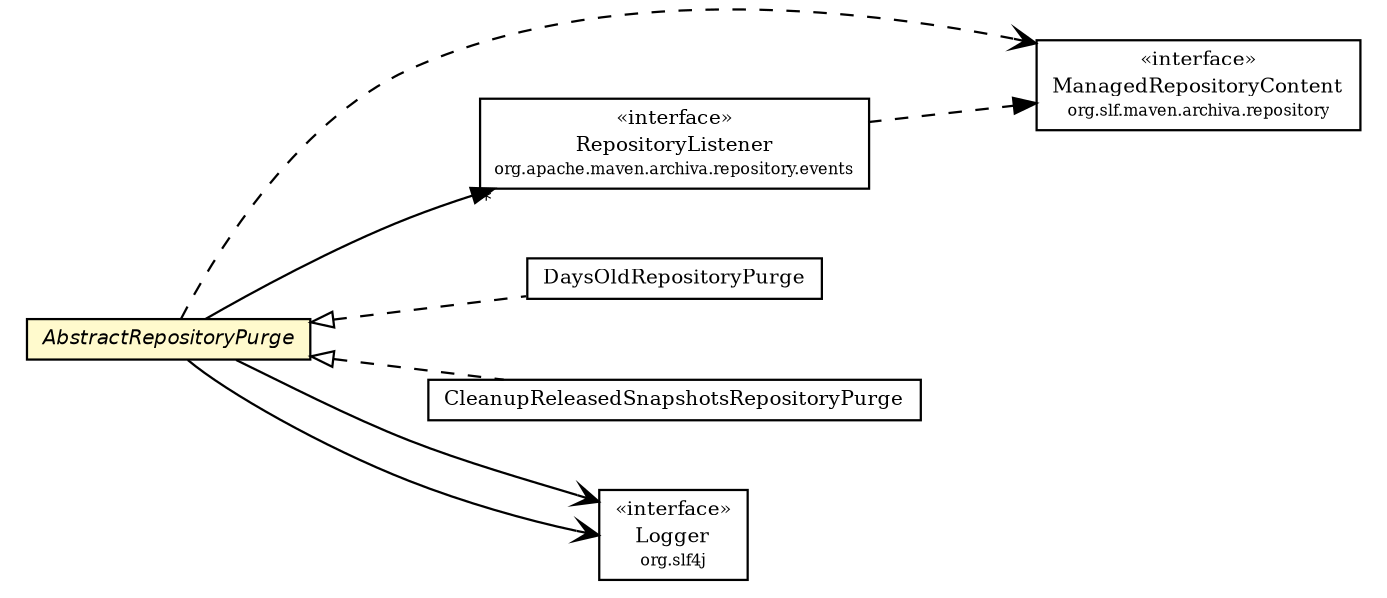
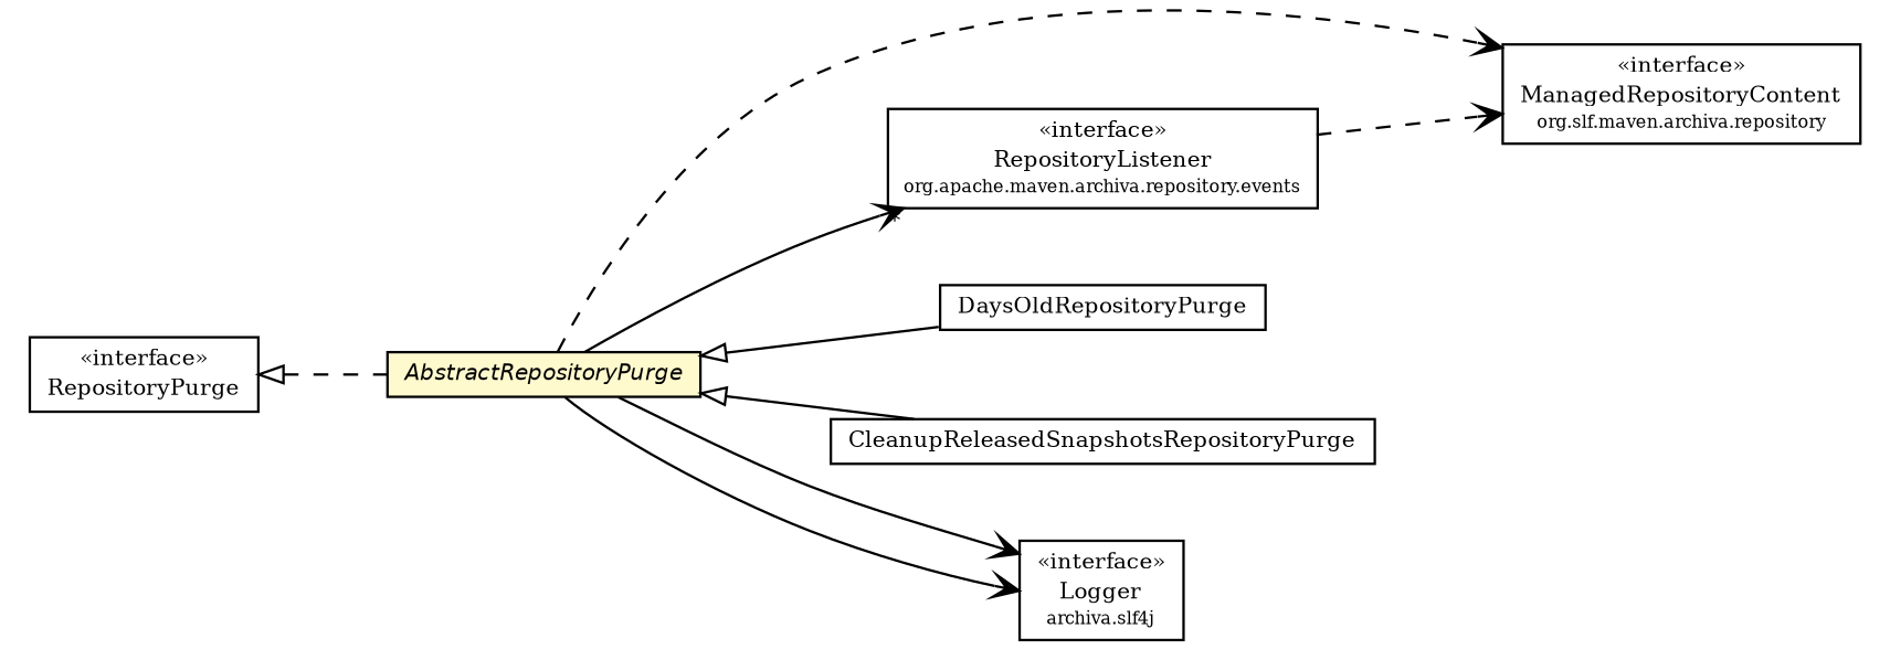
  digraph {
    fontname="DejaVu Serif"
    rankdir=LR
    node [fontcolor=black fontname="DejaVu Serif" fontsize=9.0 shape=plaintext]
    edge [arrowhead=open color=black fontcolor=black fontname="DejaVu Serif" fontsize=10.0 headport=p labelfontname=Helvetica labelfontsize=10 tailport=p]
    n1 [label=<<table border="0" cellborder="1" cellspacing="0" cellpadding="2" port="p" href="../../../repository/ManagedRepositoryContent.html"> 		<tr><td><table border="0" cellspacing="0" cellpadding="1"> 			<tr><td> &laquo;interface&raquo; </td></tr> 			<tr><td> ManagedRepositoryContent </td></tr> 			<tr><td><font point-size="7.0"> org.slf.maven.archiva.repository </font></td></tr> 		</table></td></tr> 		</table>>]
    n2 [label=<<table border="0" cellborder="1" cellspacing="0" cellpadding="2" port="p" href="../../../repository/events/RepositoryListener.html"> 		<tr><td><table border="0" cellspacing="0" cellpadding="1"> 			<tr><td> &laquo;interface&raquo; </td></tr> 			<tr><td> RepositoryListener </td></tr> 			<tr><td><font point-size="7.0"> org.apache.maven.archiva.repository.events </font></td></tr> 		</table></td></tr> 		</table>>]
+   n3 [label=<<table border="0" cellborder="1" cellspacing="0" cellpadding="2" port="p" href="./RepositoryPurge.html"> 		<tr><td><table border="0" cellspacing="0" cellpadding="1"> 			<tr><td> &laquo;interface&raquo; </td></tr> 			<tr><td> RepositoryPurge </td></tr> 		</table></td></tr> 		</table>>]
    n4 [label=<<table border="0" cellborder="1" cellspacing="0" cellpadding="2" port="p" bgcolor="lemonChiffon" href="./AbstractRepositoryPurge.html"> 		<tr><td><table border="0" cellspacing="0" cellpadding="1"> 			<tr><td><font face="Helvetica-Oblique"> AbstractRepositoryPurge </font></td></tr> 		</table></td></tr> 		</table>>]
    n5 [label=<<table border="0" cellborder="1" cellspacing="0" cellpadding="2" port="p" href="./DaysOldRepositoryPurge.html"> 		<tr><td><table border="0" cellspacing="0" cellpadding="1"> 			<tr><td> DaysOldRepositoryPurge </td></tr> 		</table></td></tr> 		</table>>]
    n6 [label=<<table border="0" cellborder="1" cellspacing="0" cellpadding="2" port="p" href="./CleanupReleasedSnapshotsRepositoryPurge.html"> 		<tr><td><table border="0" cellspacing="0" cellpadding="1"> 			<tr><td> CleanupReleasedSnapshotsRepositoryPurge </td></tr> 		</table></td></tr> 		</table>>]
-   n7 [label=<<table border="0" cellborder="1" cellspacing="0" cellpadding="2" port="p" href="http://java.sun.com/j2se/1.4.2/docs/api/org/slf4j/Logger.html"> 		<tr><td><table border="0" cellspacing="0" cellpadding="1"> 			<tr><td> &laquo;interface&raquo; </td></tr> 			<tr><td> Logger </td></tr> 			<tr><td><font point-size="7.0"> org.slf4j </font></td></tr> 		</table></td></tr> 		</table>>]
-   n2 -> n1 [arrowhead=normal style=dashed]
+   n7 [label=<<table border="0" cellborder="1" cellspacing="0" cellpadding="2" port="p" href="http://java.sun.com/j2se/1.4.2/docs/api/org/slf4j/Logger.html"> 		<tr><td><table border="0" cellspacing="0" cellpadding="1"> 			<tr><td> &laquo;interface&raquo; </td></tr> 			<tr><td> Logger </td></tr> 			<tr><td><font point-size="7.0"> archiva.slf4j </font></td></tr> 		</table></td></tr> 		</table>>]
+   n2 -> n1 [style=dashed]
+   n3 -> n4 [arrowtail=empty dir=back fontsize=10 style=dashed arrowhead="" color="" fontcolor=""]
    n4 -> n1 [style=dashed]
-   n4 -> n2 [arrowhead=normal headlabel="*"]
-   n4 -> n5 [arrowtail=empty dir=back fontsize=10 style=dashed arrowhead="" color="" fontcolor=""]
-   n4 -> n6 [arrowtail=empty dir=back fontsize=10 style=dashed arrowhead="" color="" fontcolor=""]
+   n4 -> n2 [headlabel="*"]
+   n4 -> n5 [arrowtail=empty dir=back fontsize=10 arrowhead="" color="" fontcolor=""]
+   n4 -> n6 [arrowtail=empty dir=back fontsize=10 arrowhead="" color="" fontcolor=""]
    n4 -> n7
    n4 -> n7
  }
